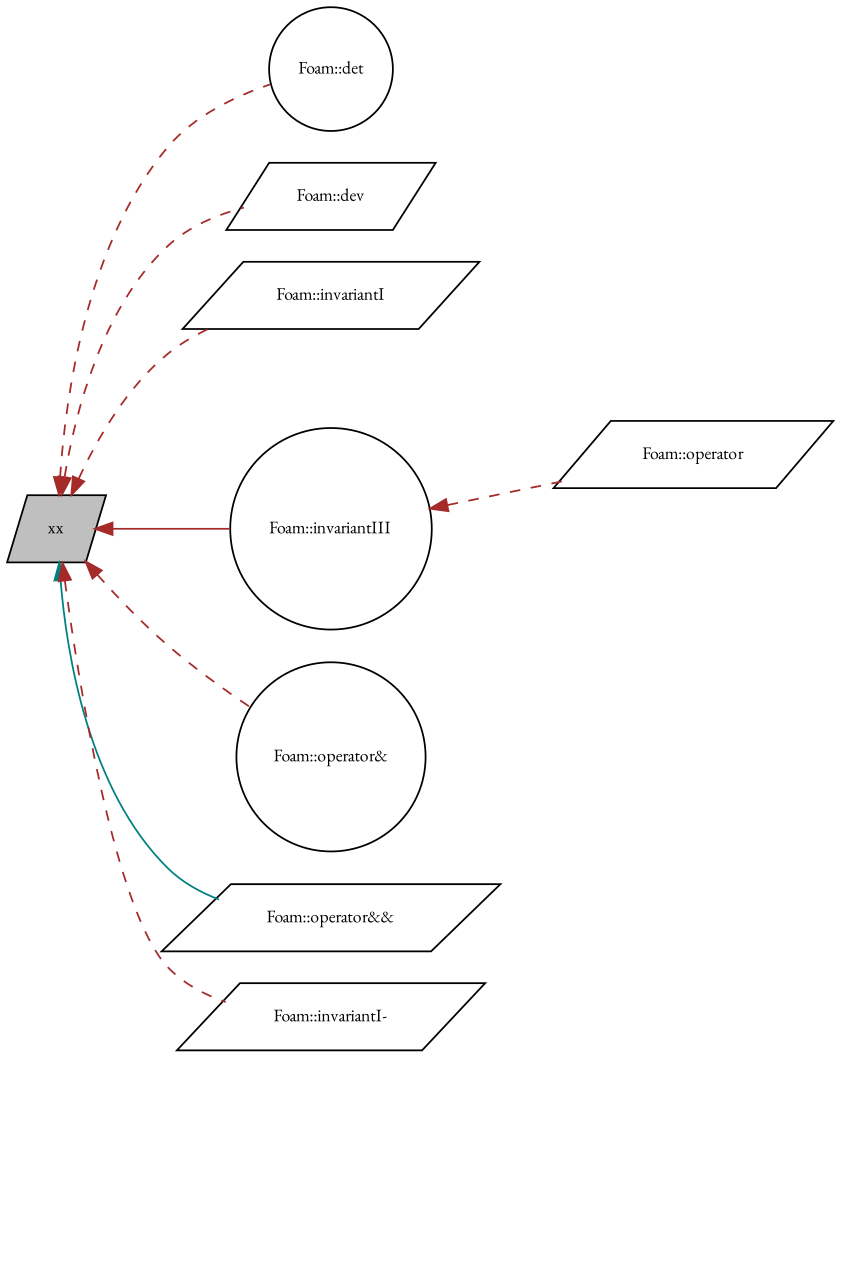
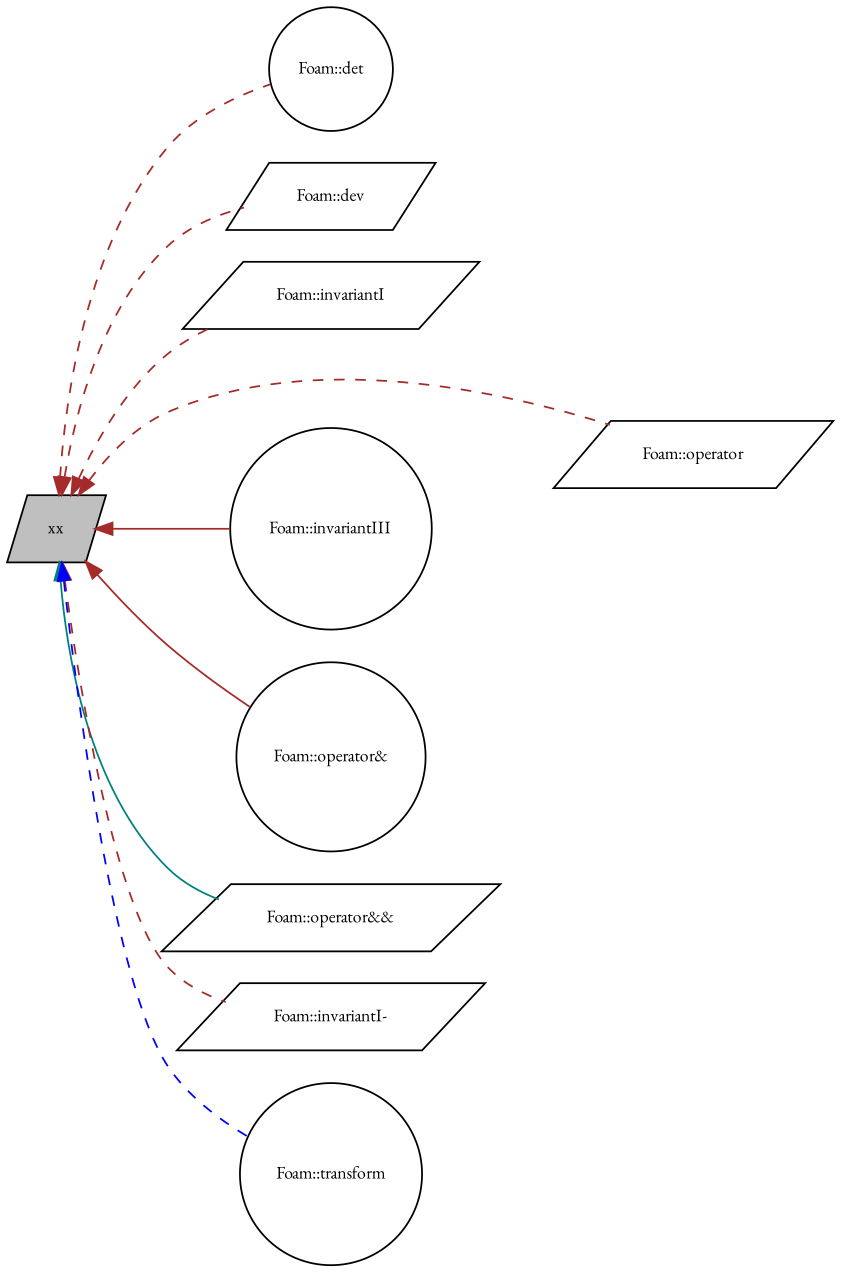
  digraph {
    fontname="EB Garamond"
    rankdir=LR
    node [color=black fontname="EB Garamond" fontsize=10 shape=parallelogram]
    edge [color=brown dir=back fontname="EB Garamond" fontsize=10 labelfontname=Helvetica labelfontsize=10 style=dashed]
    n1 [fillcolor=grey75 fontcolor=black height=0.2 label=xx style=filled width=0.4]
    n2 [height=0.2 label="Foam::det" shape=circle width=0.4]
    n3 [height=0.2 label="Foam::dev" width=0.4]
    n4 [height=0.2 label="Foam::invariantI" width=0.4]
    n5 [height=0.2 label="Foam::operator" width=0.4]
    n6 [height=0.2 label="Foam::invariantIII" shape=circle width=0.4]
    n7 [height=0.2 label="Foam::operator&" shape=circle width=0.4]
    n8 [height=0.2 label="Foam::operator&&" width=0.4]
    n9 [height=0.2 label="Foam::invariantI-" width=0.4]
+   n10 [height=0.2 label="Foam::transform" shape=circle width=0.4]
    n1 -> n2
    n1 -> n3
    n1 -> n4
-   n6 -> n5
+   n1 -> n5
    n1 -> n6 [style=solid]
-   n1 -> n7
+   n1 -> n7 [style=solid]
    n1 -> n8 [color=teal style=solid]
    n1 -> n9
+   n1 -> n10 [color=blue]
  }
